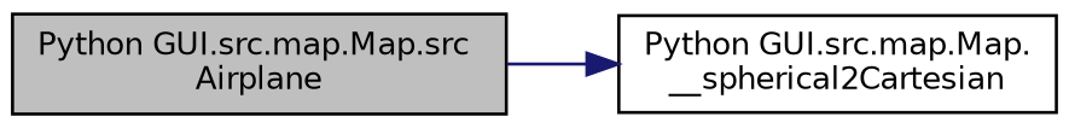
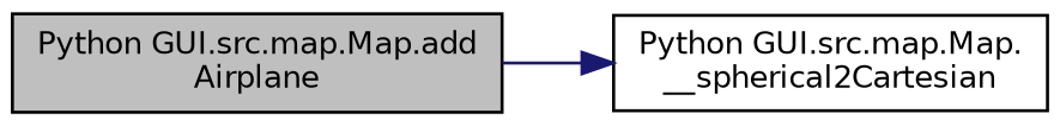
  digraph {
    rankdir=LR
    node [color=black fontname=Helvetica fontsize=10 shape=record style=filled]
-   n1 [fillcolor=grey75 fontcolor=black height=0.2 label="Python GUI.src.map.Map.src\lAirplane" width=0.4]
+   n1 [fillcolor=grey75 fontcolor=black height=0.2 label="Python GUI.src.map.Map.add\lAirplane" width=0.4]
    n2 [fillcolor=white height=0.2 label="Python GUI.src.map.Map.\l__spherical2Cartesian" width=0.4]
    n1 -> n2 [color=midnightblue fontname=Helvetica fontsize=10 labelfontname=Helvetica labelfontsize=10 style=solid]
  }
